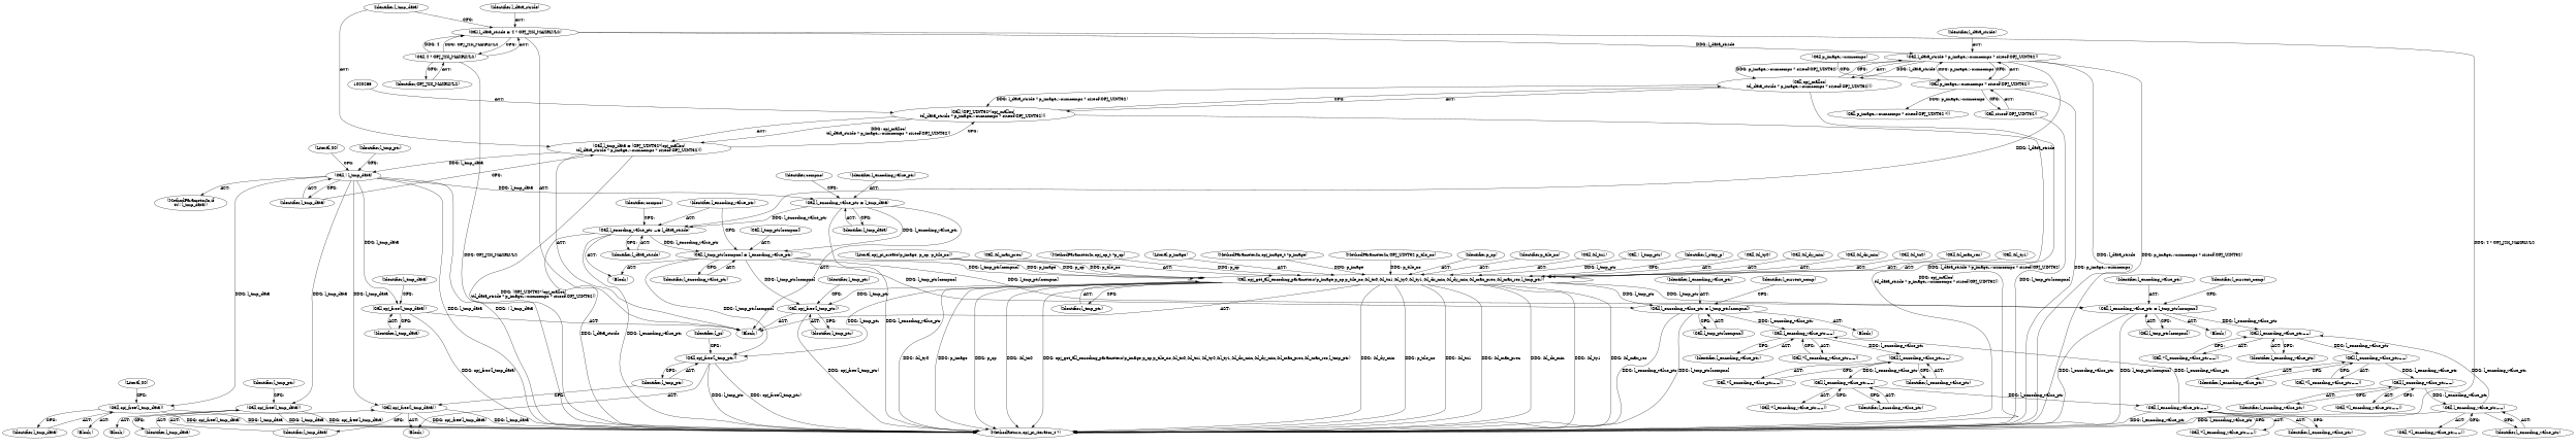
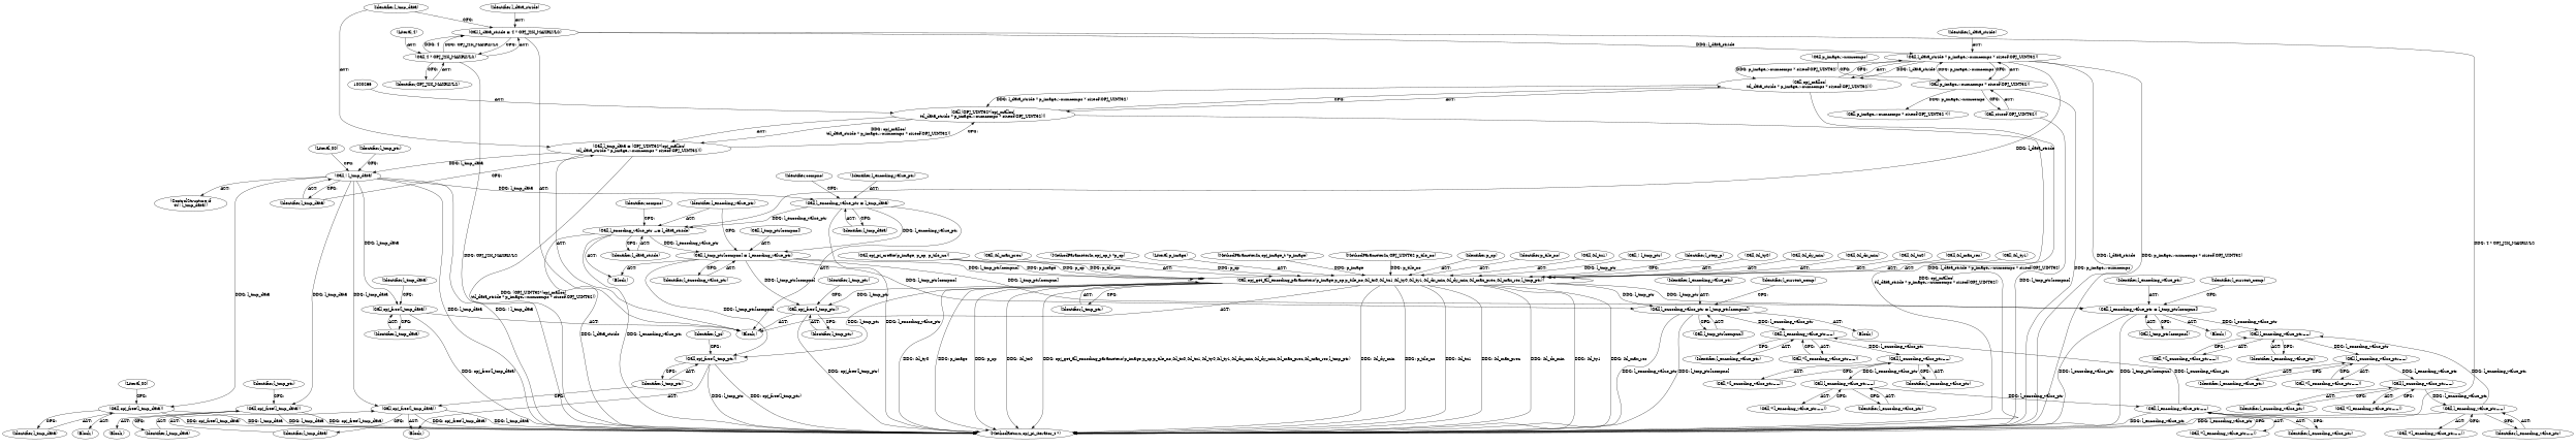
  digraph {
    n1 [label="(Call,l_data_stride * p_image->numcomps * sizeof(OPJ_UINT32))"]
    n2 [label="(Call,p_image->numcomps * sizeof(OPJ_UINT32))"]
    n3 [label="(Call,opj_malloc(\n\t\tl_data_stride * p_image->numcomps * sizeof(OPJ_UINT32)))"]
    n4 [label="(Call,l_encoding_value_ptr += l_data_stride)"]
    n5 [label="(MethodReturn,opj_pi_iterator_t *)"]
    n6 [label="(Call,sizeof(OPJ_UINT32))"]
    n7 [label="(Call,p_image->numcomps * sizeof(OPJ_UINT32 *))"]
    n8 [label="(Call,(OPJ_UINT32*)opj_malloc(\n\t\tl_data_stride * p_image->numcomps * sizeof(OPJ_UINT32)))"]
    n9 [label="(Call,l_tmp_ptr[compno] = l_encoding_value_ptr)"]
    n10 [label="(Block,)"]
    n11 [label="(Identifier,l_data_stride)"]
    n12 [label="(Call,l_data_stride = 4 * OPJ_J2K_MAXRLVLS)"]
    n13 [label="(Call,4 * OPJ_J2K_MAXRLVLS)"]
    n14 [label="(Block,)"]
    n15 [label="(Identifier,OPJ_J2K_MAXRLVLS)"]
    n16 [label="(Call,l_tmp_data = (OPJ_UINT32*)opj_malloc(\n\t\tl_data_stride * p_image->numcomps * sizeof(OPJ_UINT32)))"]
    n17 [label="(Call,! l_tmp_data)"]
    n18 [label="(Call,opj_free(l_tmp_data))"]
    n19 [label="(Call,opj_free(l_tmp_data))"]
    n20 [label="(Call,l_encoding_value_ptr = l_tmp_data)"]
    n21 [label="(Call,opj_free(l_tmp_data))"]
    n22 [label="(Call,opj_free(l_tmp_data))"]
    n23 [label="(Identifier,l_tmp_data)"]
-   n24 [label="(MethodParameterIn,if\n\t\t(! l_tmp_data))"]
+   n24 [label="(ControlStructure,if\n\t\t(! l_tmp_data))"]
    n25 [label="(Identifier,l_tmp_data)"]
    n26 [label="(Block,)"]
    n27 [label="(Block,)"]
    n28 [label="(Identifier,l_tmp_data)"]
    n29 [label="(Identifier,l_tmp_data)"]
    n30 [label="(Block,)"]
    n31 [label="(Identifier,l_tmp_data)"]
    n32 [label="(Identifier,l_tmp_data)"]
    n33 [label="(Call,opj_get_all_encoding_parameters(p_image,p_cp,p_tile_no,&l_tx0,&l_tx1,&l_ty0,&l_ty1,&l_dx_min,&l_dy_min,&l_max_prec,&l_max_res,l_tmp_ptr))"]
    n34 [label="(Call,opj_free(l_tmp_ptr))"]
    n35 [label="(Call,l_encoding_value_ptr = l_tmp_ptr[compno])"]
    n36 [label="(Call,l_encoding_value_ptr = l_tmp_ptr[compno])"]
    n37 [label="(Call,opj_free(l_tmp_ptr))"]
    n38 [label="(Identifier,l_encoding_value_ptr)"]
    n39 [label="(Identifier,l_tmp_ptr)"]
    n40 [label="(Identifier,l_tmp_ptr)"]
    n41 [label="(Call,l_encoding_value_ptr++)"]
    n42 [label="(Block,)"]
    n43 [label="(Call,l_tmp_ptr[compno])"]
    n44 [label="(Call,l_encoding_value_ptr++)"]
    n45 [label="(Call,l_tmp_ptr[compno])"]
    n46 [label="(Block,)"]
    n47 [label="(Identifier,l_tmp_ptr)"]
    n48 [label="(Call,l_encoding_value_ptr++)"]
    n49 [label="(Identifier,l_encoding_value_ptr)"]
    n50 [label="(Call,*(l_encoding_value_ptr++))"]
    n51 [label="(Call,l_encoding_value_ptr++)"]
    n52 [label="(Identifier,l_encoding_value_ptr)"]
    n53 [label="(Call,*(l_encoding_value_ptr++))"]
    n54 [label="(Call,l_encoding_value_ptr++)"]
    n55 [label="(Call,*(l_encoding_value_ptr++))"]
    n56 [label="(Identifier,l_encoding_value_ptr)"]
    n57 [label="(Call,*(l_encoding_value_ptr++))"]
    n58 [label="(Identifier,l_encoding_value_ptr)"]
    n59 [label="(Call,l_encoding_value_ptr++)"]
    n60 [label="(Identifier,l_encoding_value_ptr)"]
    n61 [label="(Call,*(l_encoding_value_ptr++))"]
    n62 [label="(Call,l_encoding_value_ptr++)"]
    n63 [label="(Identifier,l_encoding_value_ptr)"]
    n64 [label="(Call,*(l_encoding_value_ptr++))"]
    n65 [label="(Call,l_encoding_value_ptr++)"]
    n66 [label="(Call,*(l_encoding_value_ptr++))"]
    n67 [label="(Identifier,l_encoding_value_ptr)"]
    n68 [label="(Call,*(l_encoding_value_ptr++))"]
    n69 [label="(Identifier,l_encoding_value_ptr)"]
    n70 [label="(Literal,00)"]
    n71 [label="(Identifier,l_encoding_value_ptr)"]
    n72 [label="(Call,&l_tx0)"]
    n73 [label="(Call,&l_max_res)"]
+   n74 [label="(Literal,4)"]
    n75 [label="(Call,&l_ty1)"]
-   n76 [label="(Literal,opj_pi_create(p_image, p_cp, p_tile_no))"]
+   n76 [label="(Call,opj_pi_create(p_image, p_cp, p_tile_no))"]
    n77 [label="(Identifier,l_tmp_ptr)"]
    n78 [label="(Identifier,l_current_comp)"]
    n79 [label="(Identifier,l_tmp_data)"]
    n80 [label="(Identifier,l_encoding_value_ptr)"]
    n81 [label="(Identifier,l_tmp_data)"]
    n82 [label="(Identifier,l_tmp_ptr)"]
    n83 [label="(Call,&l_max_prec)"]
    n84 [label="(Identifier,compno)"]
    n85 [label="(Literal,00)"]
    n86 [label="(Identifier,l_pi)"]
    n87 [label="(Identifier,l_encoding_value_ptr)"]
    n88 [label="(Call,p_image->numcomps)"]
    n89 [label="(MethodParameterIn,opj_cp_t *p_cp)"]
    n90 [label="(Identifier,l_current_comp)"]
    n91 [label="(Identifier,l_encoding_value_ptr)"]
    n92 [label="(Literal,p_image)"]
    n93 [label="(MethodParameterIn,opj_image_t *p_image)"]
    n94 [label="(MethodParameterIn,OPJ_UINT32 p_tile_no)"]
    n95 [label="(Identifier,p_cp)"]
    n96 [label="(Identifier,l_data_stride)"]
    n97 [label="(Identifier,p_tile_no)"]
    n98 [label="(Call,&l_tx1)"]
    n99 [label="(Call,! l_tmp_ptr)"]
    n100 [label="(Identifier,l_tmp_ptr)"]
    n101 [label="(Identifier,l_step_p)"]
    n102 [label="(Call,&l_ty0)"]
    n103 [label="(Identifier,l_data_stride)"]
    n104 [label="(Call,&l_dy_min)"]
    n105 [label="(Call,l_tmp_ptr[compno])"]
    n106 [label="(Call,&l_dx_min)"]
    n107 [label="(Identifier,compno)"]
    n108 [label=1000266]
    n1 -> n2 [label="CFG: "]
    n1 -> n3 [label="AST: "]
    n1 -> n3 [label="DDG: l_data_stride"]
    n1 -> n3 [label="DDG: p_image->numcomps * sizeof(OPJ_UINT32)"]
    n1 -> n4 [label="DDG: l_data_stride"]
    n1 -> n5 [label="DDG: l_data_stride"]
    n1 -> n5 [label="DDG: p_image->numcomps * sizeof(OPJ_UINT32)"]
    n2 -> n1 [label="AST: "]
    n2 -> n1 [label="DDG: p_image->numcomps"]
    n2 -> n5 [label="DDG: p_image->numcomps"]
    n2 -> n6 [label="CFG: "]
    n2 -> n7 [label="DDG: p_image->numcomps"]
    n3 -> n1 [label="CFG: "]
    n3 -> n5 [label="DDG: l_data_stride * p_image->numcomps * sizeof(OPJ_UINT32)"]
    n3 -> n8 [label="AST: "]
    n3 -> n8 [label="DDG: l_data_stride * p_image->numcomps * sizeof(OPJ_UINT32)"]
    n4 -> n5 [label="DDG: l_data_stride"]
    n4 -> n5 [label="DDG: l_encoding_value_ptr"]
    n4 -> n9 [label="DDG: l_encoding_value_ptr"]
    n4 -> n10 [label="AST: "]
    n4 -> n11 [label="CFG: "]
    n6 -> n2 [label="AST: "]
    n6 -> n5 [label="DDG: l_tmp_ptr[compno]"]
    n8 -> n3 [label="CFG: "]
    n8 -> n5 [label="DDG: opj_malloc(\n\t\tl_data_stride * p_image->numcomps * sizeof(OPJ_UINT32))"]
    n8 -> n16 [label="AST: "]
    n8 -> n16 [label="DDG: opj_malloc(\n\t\tl_data_stride * p_image->numcomps * sizeof(OPJ_UINT32))"]
    n9 -> n10 [label="AST: "]
    n9 -> n33 [label="DDG: l_tmp_ptr[compno]"]
    n9 -> n34 [label="DDG: l_tmp_ptr[compno]"]
    n9 -> n35 [label="DDG: l_tmp_ptr[compno]"]
    n9 -> n36 [label="DDG: l_tmp_ptr[compno]"]
    n9 -> n37 [label="DDG: l_tmp_ptr[compno]"]
    n9 -> n38 [label="CFG: "]
    n11 -> n4 [label="AST: "]
    n12 -> n1 [label="DDG: l_data_stride"]
    n12 -> n5 [label="DDG: 4 * OPJ_J2K_MAXRLVLS"]
    n12 -> n13 [label="CFG: "]
    n12 -> n14 [label="AST: "]
    n13 -> n5 [label="DDG: OPJ_J2K_MAXRLVLS"]
    n13 -> n12 [label="AST: "]
    n13 -> n12 [label="DDG: 4"]
    n13 -> n12 [label="DDG: OPJ_J2K_MAXRLVLS"]
    n13 -> n15 [label="CFG: "]
    n15 -> n13 [label="AST: "]
    n16 -> n5 [label="DDG: (OPJ_UINT32*)opj_malloc(\n\t\tl_data_stride * p_image->numcomps * sizeof(OPJ_UINT32))"]
    n16 -> n8 [label="CFG: "]
    n16 -> n14 [label="AST: "]
    n16 -> n17 [label="DDG: l_tmp_data"]
    n17 -> n5 [label="DDG: ! l_tmp_data"]
    n17 -> n5 [label="DDG: l_tmp_data"]
    n17 -> n18 [label="DDG: l_tmp_data"]
    n17 -> n19 [label="DDG: l_tmp_data"]
    n17 -> n20 [label="DDG: l_tmp_data"]
    n17 -> n21 [label="DDG: l_tmp_data"]
    n17 -> n22 [label="DDG: l_tmp_data"]
    n17 -> n23 [label="CFG: "]
    n17 -> n24 [label="AST: "]
    n18 -> n5 [label="DDG: l_tmp_data"]
    n18 -> n5 [label="DDG: opj_free(l_tmp_data)"]
    n18 -> n25 [label="CFG: "]
    n18 -> n26 [label="AST: "]
    n19 -> n5 [label="DDG: l_tmp_data"]
    n19 -> n5 [label="DDG: opj_free(l_tmp_data)"]
    n19 -> n27 [label="AST: "]
    n19 -> n28 [label="CFG: "]
    n20 -> n4 [label="DDG: l_encoding_value_ptr"]
    n20 -> n5 [label="DDG: l_encoding_value_ptr"]
    n20 -> n9 [label="DDG: l_encoding_value_ptr"]
    n20 -> n14 [label="AST: "]
    n20 -> n29 [label="CFG: "]
    n21 -> n5 [label="DDG: l_tmp_data"]
    n21 -> n5 [label="DDG: opj_free(l_tmp_data)"]
    n21 -> n30 [label="AST: "]
    n21 -> n31 [label="CFG: "]
    n22 -> n5 [label="DDG: opj_free(l_tmp_data)"]
    n22 -> n14 [label="AST: "]
    n22 -> n32 [label="CFG: "]
    n23 -> n16 [label="CFG: "]
    n23 -> n17 [label="AST: "]
    n25 -> n18 [label="AST: "]
    n28 -> n19 [label="AST: "]
    n29 -> n20 [label="AST: "]
    n31 -> n21 [label="AST: "]
    n32 -> n22 [label="AST: "]
    n33 -> n5 [label="DDG: &l_ty0"]
    n33 -> n5 [label="DDG: p_image"]
    n33 -> n5 [label="DDG: p_cp"]
    n33 -> n5 [label="DDG: &l_tx0"]
    n33 -> n5 [label="DDG: opj_get_all_encoding_parameters(p_image,p_cp,p_tile_no,&l_tx0,&l_tx1,&l_ty0,&l_ty1,&l_dx_min,&l_dy_min,&l_max_prec,&l_max_res,l_tmp_ptr)"]
    n33 -> n5 [label="DDG: &l_dy_min"]
    n33 -> n5 [label="DDG: p_tile_no"]
    n33 -> n5 [label="DDG: &l_tx1"]
    n33 -> n5 [label="DDG: &l_max_prec"]
    n33 -> n5 [label="DDG: &l_dx_min"]
    n33 -> n5 [label="DDG: &l_ty1"]
    n33 -> n5 [label="DDG: &l_max_res"]
    n33 -> n14 [label="AST: "]
    n33 -> n34 [label="DDG: l_tmp_ptr"]
    n33 -> n35 [label="DDG: l_tmp_ptr"]
    n33 -> n36 [label="DDG: l_tmp_ptr"]
    n33 -> n37 [label="DDG: l_tmp_ptr"]
    n33 -> n39 [label="CFG: "]
    n34 -> n5 [label="DDG: l_tmp_ptr"]
    n34 -> n5 [label="DDG: opj_free(l_tmp_ptr)"]
    n34 -> n30 [label="AST: "]
    n34 -> n40 [label="CFG: "]
    n35 -> n5 [label="DDG: l_encoding_value_ptr"]
    n35 -> n5 [label="DDG: l_tmp_ptr[compno]"]
    n35 -> n41 [label="DDG: l_encoding_value_ptr"]
    n35 -> n42 [label="AST: "]
    n35 -> n43 [label="CFG: "]
    n36 -> n5 [label="DDG: l_encoding_value_ptr"]
    n36 -> n5 [label="DDG: l_tmp_ptr[compno]"]
    n36 -> n44 [label="DDG: l_encoding_value_ptr"]
    n36 -> n45 [label="CFG: "]
    n36 -> n46 [label="AST: "]
    n37 -> n5 [label="DDG: opj_free(l_tmp_ptr)"]
    n37 -> n14 [label="AST: "]
    n37 -> n47 [label="CFG: "]
    n38 -> n9 [label="AST: "]
    n39 -> n33 [label="AST: "]
    n40 -> n21 [label="CFG: "]
    n40 -> n34 [label="AST: "]
    n41 -> n48 [label="DDG: l_encoding_value_ptr"]
    n41 -> n49 [label="CFG: "]
    n41 -> n50 [label="AST: "]
    n43 -> n35 [label="AST: "]
    n44 -> n59 [label="DDG: l_encoding_value_ptr"]
    n44 -> n60 [label="CFG: "]
    n44 -> n61 [label="AST: "]
    n45 -> n36 [label="AST: "]
    n47 -> n37 [label="AST: "]
    n48 -> n51 [label="DDG: l_encoding_value_ptr"]
    n48 -> n52 [label="CFG: "]
    n48 -> n53 [label="AST: "]
    n49 -> n41 [label="AST: "]
    n50 -> n41 [label="CFG: "]
    n51 -> n54 [label="DDG: l_encoding_value_ptr"]
    n51 -> n55 [label="AST: "]
    n51 -> n56 [label="CFG: "]
    n52 -> n48 [label="AST: "]
    n53 -> n48 [label="CFG: "]
    n54 -> n5 [label="DDG: l_encoding_value_ptr"]
    n54 -> n41 [label="DDG: l_encoding_value_ptr"]
    n54 -> n57 [label="AST: "]
    n54 -> n58 [label="CFG: "]
    n55 -> n51 [label="CFG: "]
    n56 -> n51 [label="AST: "]
    n57 -> n54 [label="CFG: "]
    n58 -> n54 [label="AST: "]
    n59 -> n62 [label="DDG: l_encoding_value_ptr"]
    n59 -> n63 [label="CFG: "]
    n59 -> n64 [label="AST: "]
    n60 -> n44 [label="AST: "]
    n61 -> n44 [label="CFG: "]
    n62 -> n65 [label="DDG: l_encoding_value_ptr"]
    n62 -> n66 [label="AST: "]
    n62 -> n67 [label="CFG: "]
    n63 -> n59 [label="AST: "]
    n64 -> n59 [label="CFG: "]
    n65 -> n5 [label="DDG: l_encoding_value_ptr"]
    n65 -> n44 [label="DDG: l_encoding_value_ptr"]
    n65 -> n68 [label="AST: "]
    n65 -> n69 [label="CFG: "]
    n66 -> n62 [label="CFG: "]
    n67 -> n62 [label="AST: "]
    n68 -> n65 [label="CFG: "]
    n69 -> n65 [label="AST: "]
    n70 -> n18 [label="CFG: "]
    n71 -> n4 [label="AST: "]
    n71 -> n9 [label="CFG: "]
    n72 -> n33 [label="AST: "]
    n73 -> n33 [label="AST: "]
+   n74 -> n13 [label="AST: "]
    n75 -> n33 [label="AST: "]
    n76 -> n33 [label="DDG: p_image"]
    n76 -> n33 [label="DDG: p_cp"]
    n76 -> n33 [label="DDG: p_tile_no"]
    n77 -> n37 [label="CFG: "]
    n78 -> n36 [label="CFG: "]
    n79 -> n22 [label="CFG: "]
    n80 -> n36 [label="AST: "]
    n81 -> n12 [label="CFG: "]
    n81 -> n16 [label="AST: "]
    n82 -> n17 [label="CFG: "]
    n83 -> n33 [label="AST: "]
    n84 -> n4 [label="CFG: "]
    n85 -> n17 [label="CFG: "]
    n86 -> n34 [label="CFG: "]
    n87 -> n20 [label="AST: "]
    n88 -> n2 [label="CFG: "]
    n89 -> n33 [label="DDG: p_cp"]
    n90 -> n35 [label="CFG: "]
    n91 -> n35 [label="AST: "]
    n92 -> n33 [label="AST: "]
    n93 -> n33 [label="DDG: p_image"]
    n94 -> n33 [label="DDG: p_tile_no"]
    n95 -> n33 [label="AST: "]
    n96 -> n1 [label="AST: "]
    n97 -> n33 [label="AST: "]
    n98 -> n33 [label="AST: "]
    n99 -> n33 [label="DDG: l_tmp_ptr"]
    n100 -> n19 [label="CFG: "]
    n101 -> n33 [label="CFG: "]
    n102 -> n33 [label="AST: "]
    n103 -> n12 [label="AST: "]
    n104 -> n33 [label="AST: "]
    n105 -> n9 [label="AST: "]
    n106 -> n33 [label="AST: "]
    n107 -> n20 [label="CFG: "]
    n108 -> n8 [label="AST: "]
  }
